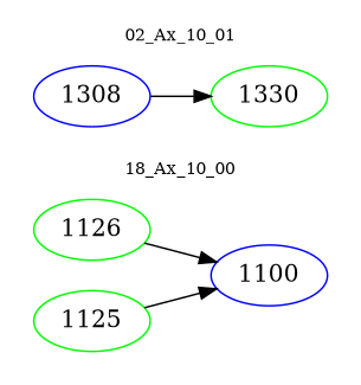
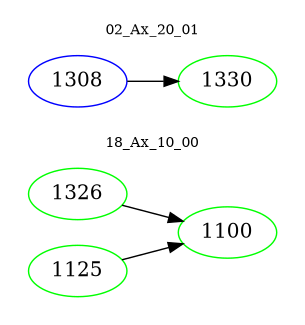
  digraph {
    rankdir=LR
    node [color=green]
    edge [color=black]
-   n1 [label=1126]
-   n2 [color=blue label=1100]
+   n1 [label=1326]
+   n2 [label=1100]
    n3 [label=1125]
    n4 [color=blue label=1308]
    n5 [label=1330]
    subgraph cluster_1 {
      color=white
      fontsize=10
      label="18_Ax_10_00"
      n1
      n2
      n3
    }
    subgraph cluster_2 {
      color=white
      fontsize=10
-     label="02_Ax_10_01"
+     label="02_Ax_20_01"
      n4
      n5
    }
    n1 -> n2
    n3 -> n2
    n4 -> n5
  }
